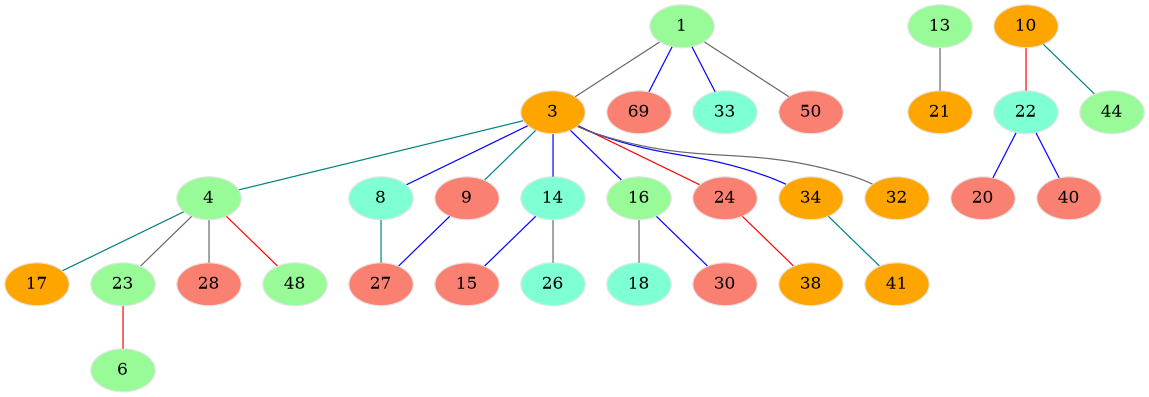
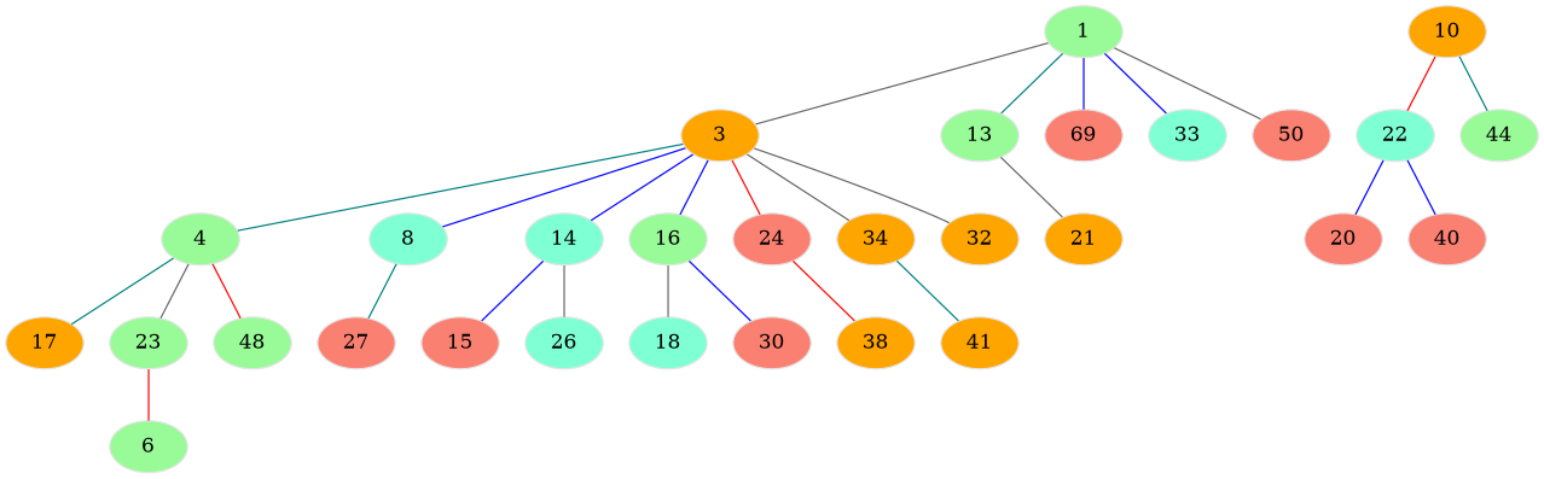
  graph {
    node [color=gray90 fillcolor=salmon style=filled]
    edge [color=blue]
    1 [fillcolor=palegreen super="+2"]
    3 [fillcolor=orange super="+7"]
    13 [fillcolor=palegreen super="+19"]
    n4 [label=69]
    33 [fillcolor=aquamarine]
    50
    4 [fillcolor=palegreen super="+5"]
    8 [fillcolor=aquamarine super="+11"]
-   9 [super="+35"]
    14 [fillcolor=aquamarine super="+22"]
    16 [fillcolor=palegreen super="+31"]
    24 [super="+39"]
    34 [fillcolor=orange]
    32 [fillcolor=orange]
    21 [fillcolor=orange super="+45"]
    17 [fillcolor=orange]
    23 [fillcolor=palegreen super="+37"]
-   28
    48 [fillcolor=palegreen]
    27 [super="+42"]
    15
    26 [fillcolor=aquamarine super="+47"]
    18 [fillcolor=aquamarine]
    30
    38 [fillcolor=orange super="+46"]
    41 [fillcolor=orange super="+43"]
    6 [fillcolor=palegreen]
    10 [fillcolor=orange super="+25"]
    n29 [fillcolor=aquamarine label=22 super="+36"]
    44 [fillcolor=palegreen super="+49"]
    20 [super="+51"]
    40
    1 -- 3 [color=gray40]
+   1 -- 13 [color=teal]
    1 -- n4
    1 -- 33
    1 -- 50 [color=gray40]
    3 -- 4 [color=teal]
    3 -- 8
-   3 -- 9 [color=teal]
    3 -- 14
    3 -- 16
    3 -- 24 [color=red]
-   3 -- 34
+   3 -- 34 [color=gray40]
    3 -- 32 [color=gray40]
    13 -- 21 [color=gray40]
    4 -- 17 [color=teal]
    4 -- 23 [color=gray40]
-   4 -- 28 [color=gray40]
    4 -- 48 [color=red]
    8 -- 27 [color=teal]
-   9 -- 27
    14 -- 15
    14 -- 26 [color=gray40]
    16 -- 18 [color=gray40]
    16 -- 30
    24 -- 38 [color=red]
    34 -- 41 [color=teal]
    23 -- 6 [color=red]
    10 -- n29 [color=red]
    10 -- 44 [color=teal]
    n29 -- 20
    n29 -- 40
  }
